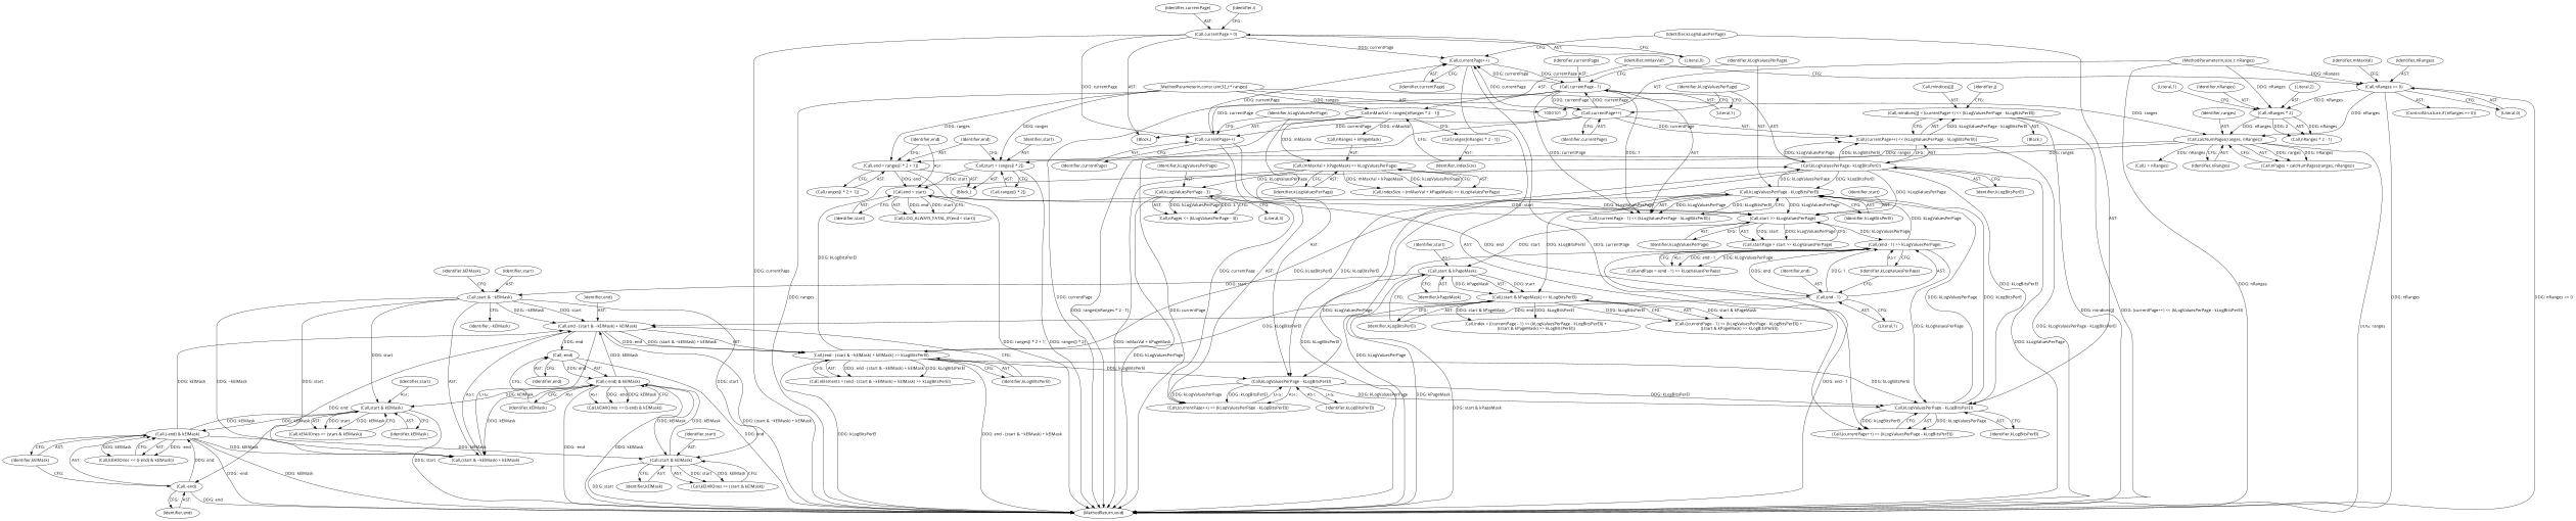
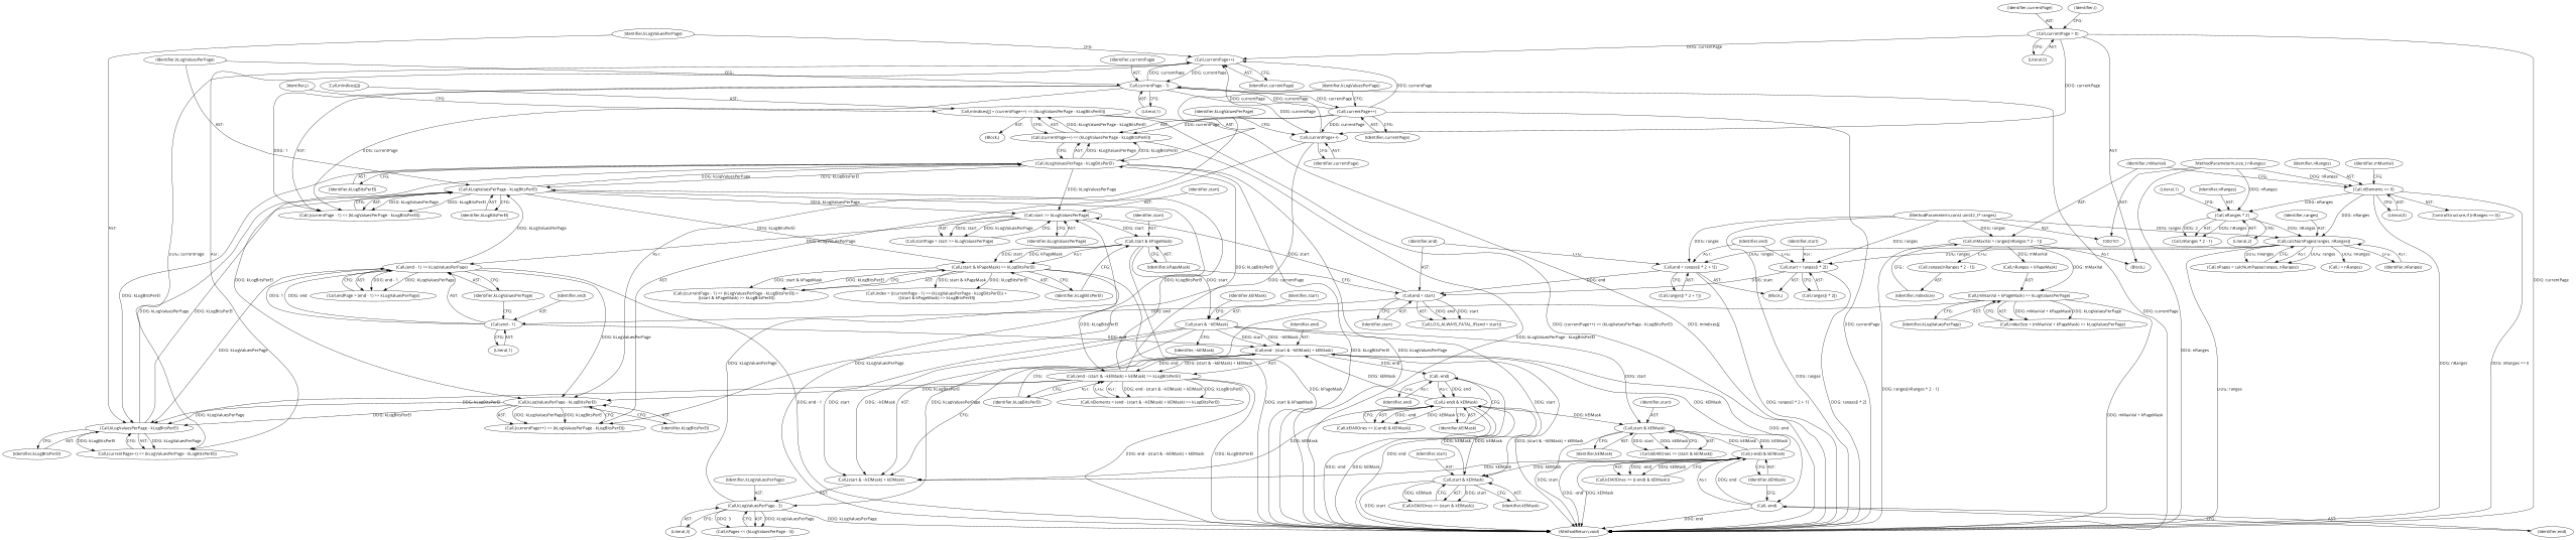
  digraph {
    fontname="Open Sans"
    node [fontname="Open Sans"]
    edge [fontname="Open Sans"]
    n1 [label="(Call,mIndices[j] = (currentPage++) << (kLogValuesPerPage - kLogBitsPerEl))"]
    n2 [label="(Call,(currentPage++) << (kLogValuesPerPage - kLogBitsPerEl))"]
    n3 [label="(MethodReturn,void)"]
    n4 [label="(Block,)"]
    n5 [label="(Call,kLogValuesPerPage - kLogBitsPerEl)"]
    n6 [label="(Call,kLogValuesPerPage - kLogBitsPerEl)"]
    n7 [label="(Call,start >> kLogValuesPerPage)"]
    n8 [label="(Call,kLogValuesPerPage - kLogBitsPerEl)"]
    n9 [label="(Call,kLogValuesPerPage - kLogBitsPerEl)"]
    n10 [label="(Identifier,kLogBitsPerEl)"]
    n11 [label="(Call,currentPage++)"]
    n12 [label="(Call,currentPage - 1)"]
    n13 [label="(Call,currentPage++)"]
    n14 [label="(Call,currentPage++)"]
    n15 [label="(Identifier,currentPage)"]
    n16 [label="(Call,(currentPage - 1) << (kLogValuesPerPage - kLogBitsPerEl))"]
    n17 [label="(Literal,1)"]
    n18 [label="(Call,(currentPage++) << (kLogValuesPerPage - kLogBitsPerEl))"]
    n19 [label="(Identifier,currentPage)"]
    n20 [label="(Identifier,currentPage)"]
    n21 [label="(Call,(currentPage++) << (kLogValuesPerPage - kLogBitsPerEl))"]
    n22 [label="(Call,currentPage = 0)"]
    n23 [label="(Block,)"]
    n24 [label="(Literal,0)"]
    n25 [label="(Call,(start & kPageMask) >> kLogBitsPerEl)"]
    n26 [label="(Identifier,kLogBitsPerEl)"]
    n27 [label="(Call,(end - 1) >> kLogValuesPerPage)"]
    n28 [label="(Call,start & kPageMask)"]
    n29 [label="(Call,startPage = start >> kLogValuesPerPage)"]
    n30 [label="(Identifier,kLogValuesPerPage)"]
    n31 [label="(Identifier,kLogBitsPerEl)"]
    n32 [label="(Identifier,kLogBitsPerEl)"]
    n33 [label="(Call,(end - (start & ~kElMask) + kElMask) >> kLogBitsPerEl)"]
    n34 [label="(Identifier,kLogBitsPerEl)"]
    n35 [label="(Call,index = ((currentPage - 1) << (kLogValuesPerPage - kLogBitsPerEl)) +\n ((start & kPageMask) >> kLogBitsPerEl))"]
    n36 [label="(Call,((currentPage - 1) << (kLogValuesPerPage - kLogBitsPerEl)) +\n ((start & kPageMask) >> kLogBitsPerEl))"]
    n37 [label="(Call,endPage = (end - 1) >> kLogValuesPerPage)"]
    n38 [label="(Identifier,kLogValuesPerPage)"]
    n39 [label="(Call,end - 1)"]
    n40 [label="(Call,end - (start & ~kElMask) + kElMask)"]
    n41 [label="(Literal,1)"]
    n42 [label="(Call,-end)"]
    n43 [label="(Call,-end)"]
    n44 [label="(Call,(start & ~kElMask) + kElMask)"]
    n45 [label="(Call,end < start)"]
    n46 [label="(Identifier,start)"]
    n47 [label="(Call,LOG_ALWAYS_FATAL_IF(end < start))"]
    n48 [label="(Call,end = ranges[i * 2 + 1])"]
    n49 [label="(Call,ranges[i * 2 + 1])"]
    n50 [label="(Block,)"]
    n51 [label="(Call,calcNumPages(ranges, nRanges))"]
    n52 [label="(Call,start = ranges[i * 2])"]
    n53 [label="(Call,nPages = calcNumPages(ranges, nRanges))"]
    n54 [label="(Call,i < nRanges)"]
    n55 [label="(Identifier,nRanges)"]
    n56 [label="(Call,ranges[i * 2])"]
    n57 [label="(MethodParameterIn,const uint32_t* ranges)"]
    n58 [label="(Call,mMaxVal = ranges[nRanges * 2 - 1])"]
    1000101
    n60 [label="(Call,(mMaxVal + kPageMask) >> kLogValuesPerPage)"]
    n61 [label="(Call,ranges[nRanges * 2 - 1])"]
    n62 [label="(Call,nRanges + kPageMask)"]
    n63 [label="(Call,nRanges * 2)"]
    n64 [label="(Literal,2)"]
    n65 [label="(Call,nRanges * 2 - 1)"]
-   n66 [label="(Call,nRanges == 0)"]
+   n66 [label="(Call,nElements == 0)"]
    n67 [label="(ControlStructure,if (nRanges == 0))"]
    n68 [label="(Literal,0)"]
    n69 [label="(MethodParameterIn,size_t nRanges)"]
    n70 [label="(Call,start & ~kElMask)"]
    n71 [label="(Identifier,kPageMask)"]
    n72 [label="(Call,kLogValuesPerPage - 3)"]
    n73 [label="(Literal,3)"]
    n74 [label="(Call,nPages << (kLogValuesPerPage - 3))"]
    n75 [label="(Identifier,kLogValuesPerPage)"]
    n76 [label="(Call,indexSize = (mMaxVal + kPageMask) >> kLogValuesPerPage)"]
    n77 [label="(Identifier,indexSize)"]
    n78 [label="(Call,nElements = (end - (start & ~kElMask) + kElMask) >> kLogBitsPerEl)"]
    n79 [label="(Identifier,kLogBitsPerEl)"]
    n80 [label="(Call,(-end) & kElMask)"]
    n81 [label="(Identifier,end)"]
    n82 [label="(Call,(-end) & kElMask)"]
    n83 [label="(Identifier,end)"]
    n84 [label="(Call,start & kElMask)"]
    n85 [label="(Call,start & kElMask)"]
    n86 [label="(Identifier,~kElMask)"]
    n87 [label="(Call,kElAllOnes >> (start & kElMask))"]
    n88 [label="(Identifier,kElMask)"]
    n89 [label="(Identifier,kElMask)"]
    n90 [label="(Call,kElAllOnes >> (start & kElMask))"]
    n91 [label="(Call,kElAllOnes << ((-end) & kElMask))"]
    n92 [label="(Identifier,kElMask)"]
    n93 [label="(Identifier,kElMask)"]
    n94 [label="(Call,kElAllOnes << ((-end) & kElMask))"]
    n95 [label="(Literal,1)"]
    n96 [label="(Identifier,start)"]
    n97 [label="(Identifier,j)"]
    n98 [label="(Identifier,start)"]
    n99 [label="(Identifier,start)"]
    n100 [label="(Identifier,end)"]
    n101 [label="(Identifier,kLogValuesPerPage)"]
    n102 [label="(Identifier,kElMask)"]
    n103 [label="(Identifier,ranges)"]
    n104 [label="(Identifier,currentPage)"]
    n105 [label="(Identifier,mMaxVal)"]
    n106 [label="(Identifier,nRanges)"]
    n107 [label="(Identifier,start)"]
    n108 [label="(Identifier,kLogValuesPerPage)"]
    n109 [label="(Identifier,kLogValuesPerPage)"]
    n110 [label="(Identifier,end)"]
    n111 [label="(Identifier,kLogValuesPerPage)"]
    n112 [label="(Identifier,kLogValuesPerPage)"]
    n113 [label="(Identifier,currentPage)"]
    n114 [label="(Identifier,start)"]
    n115 [label="(Identifier,nRanges)"]
    n116 [label="(Identifier,end)"]
    n117 [label="(Call,mIndices[j])"]
    n118 [label="(Identifier,start)"]
    n119 [label="(Identifier,mMaxVal)"]
    n120 [label="(Identifier,end)"]
    n121 [label="(Identifier,i)"]
    n1 -> n2 [label="CFG: "]
    n1 -> n3 [label="DDG: mIndices[j]"]
    n1 -> n3 [label="DDG: (currentPage++) << (kLogValuesPerPage - kLogBitsPerEl)"]
    n1 -> n4 [label="AST: "]
    n2 -> n1 [label="AST: "]
    n2 -> n1 [label="DDG: kLogValuesPerPage - kLogBitsPerEl"]
    n2 -> n3 [label="DDG: kLogValuesPerPage - kLogBitsPerEl"]
    n2 -> n5 [label="CFG: "]
    n5 -> n2 [label="AST: "]
    n5 -> n2 [label="DDG: kLogValuesPerPage"]
    n5 -> n2 [label="DDG: kLogBitsPerEl"]
    n5 -> n3 [label="DDG: kLogBitsPerEl"]
    n5 -> n3 [label="DDG: kLogValuesPerPage"]
    n5 -> n6 [label="DDG: kLogBitsPerEl"]
    n5 -> n7 [label="DDG: kLogValuesPerPage"]
    n5 -> n8 [label="DDG: kLogBitsPerEl"]
    n5 -> n9 [label="DDG: kLogBitsPerEl"]
    n5 -> n10 [label="CFG: "]
    n6 -> n3 [label="DDG: kLogValuesPerPage"]
    n6 -> n5 [label="DDG: kLogValuesPerPage"]
    n6 -> n7 [label="DDG: kLogValuesPerPage"]
    n6 -> n16 [label="AST: "]
    n6 -> n16 [label="DDG: kLogValuesPerPage"]
    n6 -> n16 [label="DDG: kLogBitsPerEl"]
    n6 -> n25 [label="DDG: kLogBitsPerEl"]
    n6 -> n26 [label="CFG: "]
    n7 -> n27 [label="DDG: kLogValuesPerPage"]
    n7 -> n28 [label="DDG: start"]
    n7 -> n29 [label="AST: "]
    n7 -> n29 [label="DDG: start"]
    n7 -> n29 [label="DDG: kLogValuesPerPage"]
    n7 -> n30 [label="CFG: "]
    n8 -> n6 [label="DDG: kLogValuesPerPage"]
    n8 -> n6 [label="DDG: kLogBitsPerEl"]
    n8 -> n18 [label="AST: "]
    n8 -> n18 [label="DDG: kLogValuesPerPage"]
    n8 -> n18 [label="DDG: kLogBitsPerEl"]
    n8 -> n31 [label="CFG: "]
    n9 -> n8 [label="DDG: kLogValuesPerPage"]
    n9 -> n8 [label="DDG: kLogBitsPerEl"]
    n9 -> n21 [label="AST: "]
    n9 -> n21 [label="DDG: kLogValuesPerPage"]
    n9 -> n21 [label="DDG: kLogBitsPerEl"]
    n9 -> n32 [label="CFG: "]
    n10 -> n5 [label="AST: "]
    n11 -> n2 [label="AST: "]
    n11 -> n2 [label="DDG: currentPage"]
    n11 -> n3 [label="DDG: currentPage"]
    n11 -> n12 [label="DDG: currentPage"]
    n11 -> n13 [label="DDG: currentPage"]
    n11 -> n14 [label="DDG: currentPage"]
    n11 -> n15 [label="CFG: "]
    n12 -> n3 [label="DDG: currentPage"]
    n12 -> n11 [label="DDG: currentPage"]
    n12 -> n13 [label="DDG: currentPage"]
    n12 -> n14 [label="DDG: currentPage"]
    n12 -> n16 [label="AST: "]
    n12 -> n16 [label="DDG: currentPage"]
    n12 -> n16 [label="DDG: 1"]
    n12 -> n17 [label="CFG: "]
    n13 -> n12 [label="DDG: currentPage"]
    n13 -> n18 [label="AST: "]
    n13 -> n18 [label="DDG: currentPage"]
    n13 -> n19 [label="CFG: "]
    n14 -> n13 [label="DDG: currentPage"]
    n14 -> n20 [label="CFG: "]
    n14 -> n21 [label="AST: "]
    n14 -> n21 [label="DDG: currentPage"]
    n15 -> n11 [label="AST: "]
    n16 -> n6 [label="CFG: "]
    n17 -> n12 [label="AST: "]
    n18 -> n8 [label="CFG: "]
    n19 -> n13 [label="AST: "]
    n20 -> n14 [label="AST: "]
    n21 -> n9 [label="CFG: "]
    n22 -> n3 [label="DDG: currentPage"]
    n22 -> n13 [label="DDG: currentPage"]
    n22 -> n14 [label="DDG: currentPage"]
    n22 -> n23 [label="AST: "]
    n22 -> n24 [label="CFG: "]
    n24 -> n22 [label="AST: "]
    n25 -> n3 [label="DDG: start & kPageMask"]
    n25 -> n33 [label="DDG: kLogBitsPerEl"]
    n25 -> n34 [label="CFG: "]
    n25 -> n35 [label="DDG: start & kPageMask"]
    n25 -> n35 [label="DDG: kLogBitsPerEl"]
    n25 -> n36 [label="AST: "]
    n25 -> n36 [label="DDG: start & kPageMask"]
    n25 -> n36 [label="DDG: kLogBitsPerEl"]
    n26 -> n6 [label="AST: "]
    n27 -> n3 [label="DDG: end - 1"]
    n27 -> n6 [label="DDG: kLogValuesPerPage"]
    n27 -> n8 [label="DDG: kLogValuesPerPage"]
    n27 -> n9 [label="DDG: kLogValuesPerPage"]
    n27 -> n37 [label="AST: "]
    n27 -> n37 [label="DDG: end - 1"]
    n27 -> n37 [label="DDG: kLogValuesPerPage"]
    n27 -> n38 [label="CFG: "]
    n28 -> n3 [label="DDG: kPageMask"]
    n28 -> n25 [label="AST: "]
    n28 -> n25 [label="DDG: start"]
    n28 -> n25 [label="DDG: kPageMask"]
    n28 -> n70 [label="DDG: start"]
    n28 -> n71 [label="CFG: "]
    n29 -> n7 [label="CFG: "]
    n30 -> n7 [label="AST: "]
    n31 -> n8 [label="AST: "]
    n32 -> n9 [label="AST: "]
    n33 -> n3 [label="DDG: end - (start & ~kElMask) + kElMask"]
    n33 -> n3 [label="DDG: kLogBitsPerEl"]
    n33 -> n5 [label="DDG: kLogBitsPerEl"]
    n33 -> n6 [label="DDG: kLogBitsPerEl"]
    n33 -> n8 [label="DDG: kLogBitsPerEl"]
    n33 -> n9 [label="DDG: kLogBitsPerEl"]
    n33 -> n78 [label="AST: "]
    n33 -> n78 [label="DDG: end - (start & ~kElMask) + kElMask"]
    n33 -> n78 [label="DDG: kLogBitsPerEl"]
    n33 -> n79 [label="CFG: "]
    n34 -> n25 [label="AST: "]
    n34 -> n28 [label="CFG: "]
    n36 -> n25 [label="CFG: "]
    n37 -> n27 [label="CFG: "]
    n38 -> n27 [label="AST: "]
    n38 -> n39 [label="CFG: "]
    n39 -> n27 [label="AST: "]
    n39 -> n27 [label="DDG: end"]
    n39 -> n27 [label="DDG: 1"]
    n39 -> n40 [label="DDG: end"]
    n39 -> n41 [label="CFG: "]
    n40 -> n3 [label="DDG: (start & ~kElMask) + kElMask"]
    n40 -> n33 [label="AST: "]
    n40 -> n33 [label="DDG: end"]
    n40 -> n33 [label="DDG: (start & ~kElMask) + kElMask"]
    n40 -> n42 [label="DDG: end"]
    n40 -> n43 [label="DDG: end"]
    n40 -> n44 [label="CFG: "]
    n41 -> n39 [label="AST: "]
    n42 -> n3 [label="DDG: end"]
    n42 -> n80 [label="AST: "]
    n42 -> n80 [label="DDG: end"]
    n42 -> n81 [label="CFG: "]
    n43 -> n3 [label="DDG: end"]
    n43 -> n82 [label="AST: "]
    n43 -> n82 [label="DDG: end"]
    n43 -> n83 [label="CFG: "]
-   n44 -> n40 [label="AST: "]
+   n44 -> n72 [label="AST: "]
    n45 -> n7 [label="DDG: start"]
    n45 -> n39 [label="DDG: end"]
    n45 -> n46 [label="CFG: "]
    n45 -> n47 [label="AST: "]
    n45 -> n47 [label="DDG: end"]
    n45 -> n47 [label="DDG: start"]
    n46 -> n45 [label="AST: "]
-   n47 -> n45 [label="CFG: "]
+   n71 -> n45 [label="CFG: "]
    n48 -> n3 [label="DDG: ranges[i * 2 + 1]"]
    n48 -> n45 [label="DDG: end"]
    n48 -> n49 [label="CFG: "]
    n48 -> n50 [label="AST: "]
    n49 -> n48 [label="AST: "]
    n51 -> n3 [label="DDG: ranges"]
    n51 -> n48 [label="DDG: ranges"]
    n51 -> n52 [label="DDG: ranges"]
    n51 -> n53 [label="AST: "]
    n51 -> n53 [label="DDG: ranges"]
    n51 -> n53 [label="DDG: nRanges"]
    n51 -> n54 [label="DDG: nRanges"]
    n51 -> n55 [label="CFG: "]
    n52 -> n3 [label="DDG: ranges[i * 2]"]
    n52 -> n45 [label="DDG: start"]
    n52 -> n50 [label="AST: "]
    n52 -> n56 [label="CFG: "]
    n53 -> n51 [label="CFG: "]
    n55 -> n51 [label="AST: "]
    n56 -> n52 [label="AST: "]
    n57 -> n3 [label="DDG: ranges"]
    n57 -> n48 [label="DDG: ranges"]
    n57 -> n51 [label="DDG: ranges"]
    n57 -> n52 [label="DDG: ranges"]
    n57 -> n58 [label="DDG: ranges"]
    n57 -> 1000101 [label="AST: "]
    n58 -> n3 [label="DDG: ranges[nRanges * 2 - 1]"]
    n58 -> n23 [label="AST: "]
    n58 -> n60 [label="DDG: mMaxVal"]
    n58 -> n61 [label="CFG: "]
    n58 -> n62 [label="DDG: mMaxVal"]
    n60 -> n3 [label="DDG: mMaxVal + kPageMask"]
    n60 -> n72 [label="DDG: kLogValuesPerPage"]
    n60 -> n75 [label="CFG: "]
    n60 -> n76 [label="AST: "]
    n60 -> n76 [label="DDG: mMaxVal + kPageMask"]
    n60 -> n76 [label="DDG: kLogValuesPerPage"]
    n61 -> n77 [label="AST: "]
    n62 -> n60 [label="AST: "]
    n63 -> n51 [label="DDG: nRanges"]
+   n63 -> n64 [label="CFG: "]
    n63 -> n65 [label="AST: "]
    n63 -> n65 [label="DDG: nRanges"]
    n63 -> n65 [label="DDG: 2"]
    n64 -> n63 [label="AST: "]
    n66 -> n3 [label="DDG: nRanges"]
    n66 -> n3 [label="DDG: nRanges == 0"]
    n66 -> n51 [label="DDG: nRanges"]
    n66 -> n63 [label="DDG: nRanges"]
    n66 -> n67 [label="AST: "]
    n66 -> n68 [label="CFG: "]
    n68 -> n66 [label="AST: "]
    n69 -> n3 [label="DDG: nRanges"]
    n69 -> 1000101 [label="AST: "]
    n69 -> n63 [label="DDG: nRanges"]
    n69 -> n66 [label="DDG: nRanges"]
    n70 -> n40 [label="DDG: start"]
    n70 -> n40 [label="DDG: ~kElMask"]
    n70 -> n44 [label="AST: "]
    n70 -> n44 [label="DDG: start"]
    n70 -> n44 [label="DDG: ~kElMask"]
    n70 -> n84 [label="DDG: start"]
    n70 -> n85 [label="DDG: start"]
    n70 -> n86 [label="CFG: "]
    n71 -> n28 [label="AST: "]
    n72 -> n3 [label="DDG: kLogValuesPerPage"]
    n72 -> n7 [label="DDG: kLogValuesPerPage"]
    n72 -> n73 [label="CFG: "]
    n72 -> n74 [label="AST: "]
    n72 -> n74 [label="DDG: kLogValuesPerPage"]
    n72 -> n74 [label="DDG: 3"]
+   n73 -> n72 [label="AST: "]
    n74 -> n72 [label="CFG: "]
    n75 -> n60 [label="AST: "]
    n76 -> n60 [label="CFG: "]
    n77 -> n58 [label="CFG: "]
    n78 -> n33 [label="CFG: "]
    n79 -> n33 [label="AST: "]
    n79 -> n40 [label="CFG: "]
    n80 -> n3 [label="DDG: -end"]
    n80 -> n3 [label="DDG: kElMask"]
    n80 -> n40 [label="DDG: kElMask"]
    n80 -> n44 [label="DDG: kElMask"]
    n80 -> n84 [label="DDG: kElMask"]
    n80 -> n85 [label="DDG: kElMask"]
    n80 -> n91 [label="AST: "]
    n80 -> n91 [label="DDG: -end"]
    n80 -> n91 [label="DDG: kElMask"]
    n80 -> n92 [label="CFG: "]
    n81 -> n42 [label="AST: "]
    n82 -> n3 [label="DDG: -end"]
    n82 -> n3 [label="DDG: kElMask"]
    n82 -> n40 [label="DDG: kElMask"]
    n82 -> n44 [label="DDG: kElMask"]
    n82 -> n84 [label="DDG: kElMask"]
    n82 -> n85 [label="DDG: kElMask"]
    n82 -> n93 [label="CFG: "]
    n82 -> n94 [label="AST: "]
    n82 -> n94 [label="DDG: -end"]
    n82 -> n94 [label="DDG: kElMask"]
    n83 -> n43 [label="AST: "]
    n84 -> n3 [label="DDG: start"]
    n84 -> n80 [label="DDG: kElMask"]
    n84 -> n87 [label="AST: "]
    n84 -> n87 [label="DDG: start"]
    n84 -> n87 [label="DDG: kElMask"]
    n84 -> n88 [label="CFG: "]
    n85 -> n3 [label="DDG: start"]
    n85 -> n82 [label="DDG: kElMask"]
    n85 -> n89 [label="CFG: "]
    n85 -> n90 [label="AST: "]
    n85 -> n90 [label="DDG: start"]
    n85 -> n90 [label="DDG: kElMask"]
    n87 -> n84 [label="CFG: "]
    n88 -> n84 [label="AST: "]
    n89 -> n85 [label="AST: "]
    n90 -> n85 [label="CFG: "]
    n91 -> n80 [label="CFG: "]
    n92 -> n42 [label="CFG: "]
    n92 -> n80 [label="AST: "]
    n93 -> n43 [label="CFG: "]
    n93 -> n82 [label="AST: "]
    n94 -> n82 [label="CFG: "]
    n95 -> n63 [label="CFG: "]
    n96 -> n52 [label="AST: "]
    n97 -> n1 [label="CFG: "]
    n98 -> n7 [label="AST: "]
    n99 -> n85 [label="AST: "]
    n100 -> n48 [label="AST: "]
    n100 -> n52 [label="CFG: "]
    n101 -> n8 [label="AST: "]
    n101 -> n13 [label="CFG: "]
    n102 -> n70 [label="CFG: "]
    n103 -> n51 [label="AST: "]
    n104 -> n22 [label="AST: "]
    n105 -> n58 [label="AST: "]
    n105 -> n66 [label="CFG: "]
    n106 -> n66 [label="AST: "]
    n107 -> n70 [label="AST: "]
    n108 -> n9 [label="AST: "]
    n108 -> n14 [label="CFG: "]
    n109 -> n72 [label="AST: "]
    n110 -> n45 [label="AST: "]
    n110 -> n48 [label="CFG: "]
    n111 -> n5 [label="AST: "]
    n111 -> n11 [label="CFG: "]
    n112 -> n6 [label="AST: "]
    n112 -> n12 [label="CFG: "]
    n113 -> n12 [label="AST: "]
    n114 -> n84 [label="AST: "]
    n115 -> n63 [label="AST: "]
    n116 -> n40 [label="AST: "]
    n117 -> n1 [label="AST: "]
    n118 -> n28 [label="AST: "]
    n119 -> n66 [label="CFG: "]
    n120 -> n39 [label="AST: "]
    n121 -> n22 [label="CFG: "]
  }
